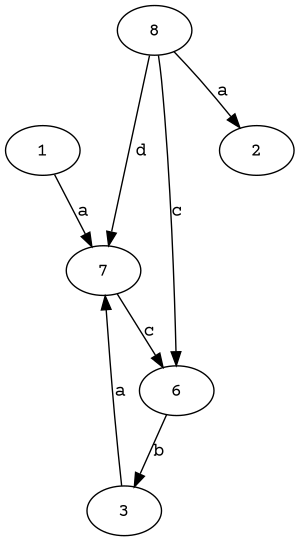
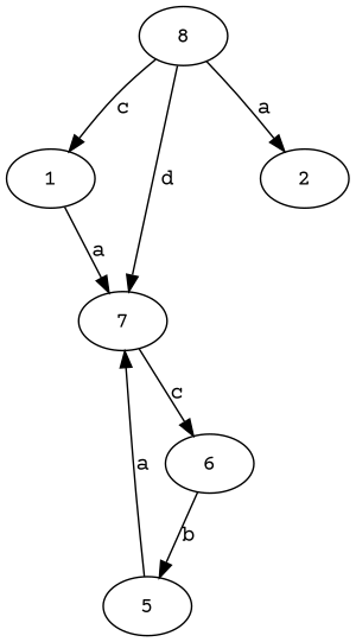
  strict digraph {
    fontname="Courier Prime"
    node [fontname="Courier Prime"]
    edge [fontname="Courier Prime"]
    1
    7
    6
    n4 [label=8]
    2
-   3
+   3 [label=5]
    1 -> 7 [label=a]
    7 -> 6 [label=c]
    6 -> 3 [label=b]
    n4 -> 7 [label=d]
-   n4 -> 6 [label=c]
+   n4 -> 1 [label=c]
    n4 -> 2 [label=a]
    3 -> 7 [label=a]
  }
